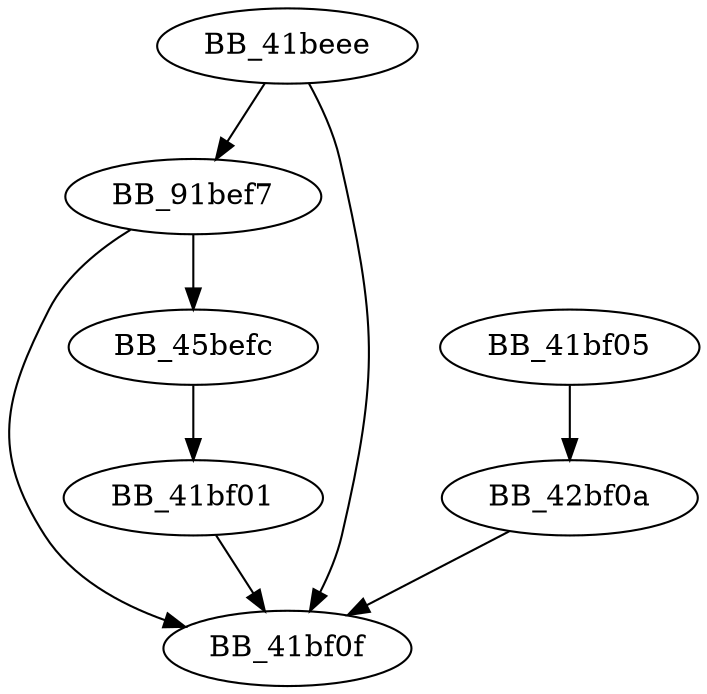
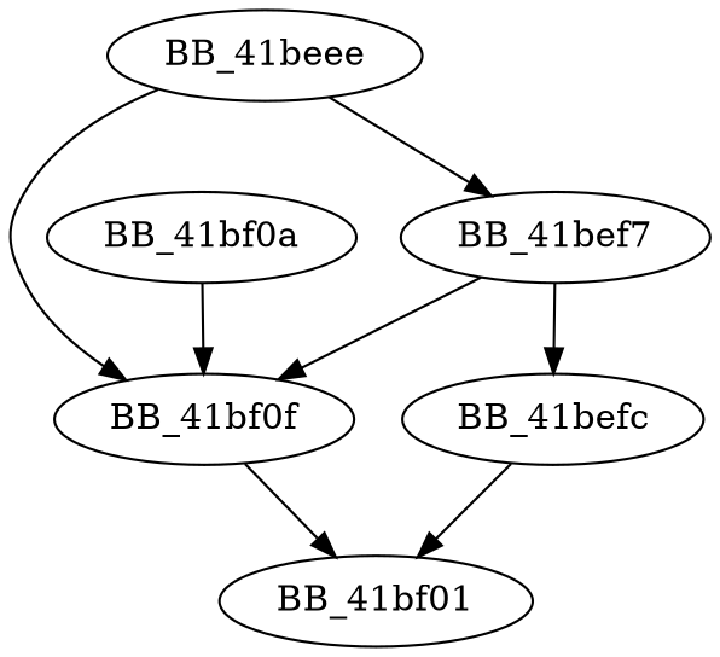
  digraph {
    BB_41beee
-   BB_41bef7 [label=BB_91bef7]
+   BB_41bef7
    BB_41bf0f
-   BB_41befc [label=BB_45befc]
+   BB_41befc
    BB_41bf01
-   BB_41bf05
-   BB_41bf0a [label=BB_42bf0a]
+   BB_41bf0a
    BB_41beee -> BB_41bef7
    BB_41beee -> BB_41bf0f
    BB_41bef7 -> BB_41bf0f
    BB_41bef7 -> BB_41befc
    BB_41befc -> BB_41bf01
-   BB_41bf01 -> BB_41bf0f
-   BB_41bf05 -> BB_41bf0a
+   BB_41bf0f -> BB_41bf01
    BB_41bf0a -> BB_41bf0f
  }
